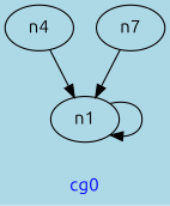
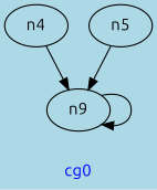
  digraph {
    bgcolor=lightblue
    fontcolor=blue
    fontname=Ubuntu
    label=cg0
    node [fontname=Ubuntu]
    edge [fontname=Ubuntu]
    n4
-   n9 [label=n1]
-   n5 [label=n7]
+   n9
+   n5
    n4 -> n9
    n9 -> n9
    n5 -> n9
  }
